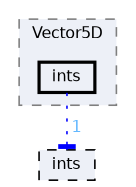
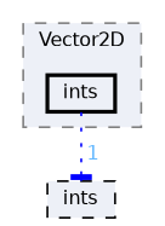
  digraph {
    compound=true
    node [color=black fillcolor="#edf0f7" fontname=Helvetica fontsize=10 shape=box]
    n1 [height=0.2 label=ints style="filled,bold" width=0.4]
    n2 [height=0.2 label=ints style="filled,dashed" width=0.4]
    subgraph cluster_1 {
      bgcolor="#edf0f7"
      fontname=Helvetica
      fontsize=10
-     label=Vector5D
+     label=Vector2D
      pencolor=grey50
      style="filled,dashed"
      n1
    }
    n1 -> n2 [color=blue fontcolor=steelblue1 fontname=Helvetica fontsize=10 headlabel=1 labeldistance=1.5 labelfontname=Helvetica labelfontsize=10 style=dotted arrowhead=tee]
  }
